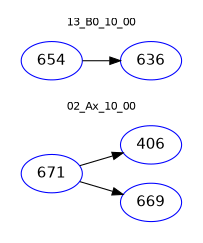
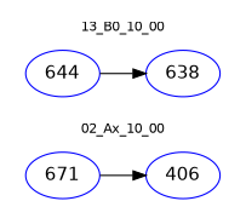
  digraph {
    fontname="DejaVu Sans"
    rankdir=LR
    node [color=blue fontname="DejaVu Sans"]
    edge [color=black fontname="DejaVu Sans"]
    n1 [label=671]
-   n2 [label=669]
    n3 [label=406]
-   n4 [label=654]
-   n5 [label=636]
+   n4 [label=644]
+   n5 [label=638]
    subgraph cluster_1 {
      color=white
      fontsize=10
      label="02_Ax_10_00"
      n1
-     n2
      n3
    }
    subgraph cluster_2 {
      color=white
      fontsize=10
      label="13_B0_10_00"
      n4
      n5
    }
-   n1 -> n2
    n1 -> n3
    n4 -> n5
  }
